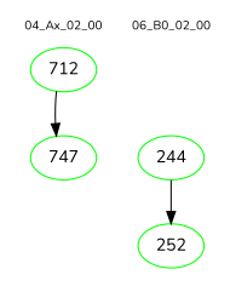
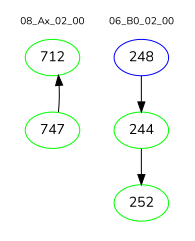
  digraph {
    fontname=Nunito
    node [color=green fontname=Nunito]
    edge [color=black fontname=Nunito]
    n1 [label=712]
    n2 [label=747]
+   n3 [color=blue label=248]
    n4 [label=244]
    n5 [label=252]
    subgraph cluster_1 {
      color=white
      fontsize=10
-     label="04_Ax_02_00"
+     label="08_Ax_02_00"
      n1
      n2
    }
    subgraph cluster_2 {
      color=white
      fontsize=10
      label="06_B0_02_00"
+     n3
      n4
      n5
    }
-   n1 -> n2
+   n2 -> n1
+   n3 -> n4
    n4 -> n5
  }
